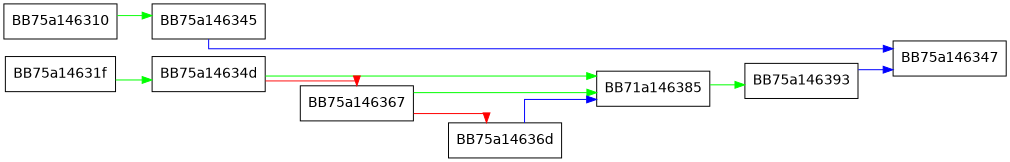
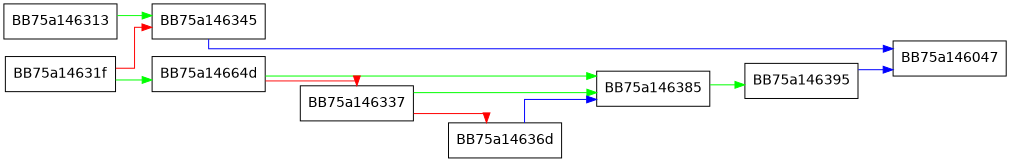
  digraph {
    fontname="DejaVu Sans"
    rankdir=LR
    splines=ortho
    node [fontname="DejaVu Sans" shape=box]
    edge [color=green fontname="DejaVu Sans"]
-   BB75a146310
+   BB75a146310 [label=BB75a146313]
    BB75a146345
-   BB75a146347
+   BB75a146347 [label=BB75a146047]
    BB75a14631f
-   BB75a14634d
-   BB75a146385 [label=BB71a146385]
-   BB75a146367
-   BB75a146393
+   BB75a14634d [label=BB75a14664d]
+   BB75a146385
+   BB75a146367 [label=BB75a146337]
+   BB75a146393 [label=BB75a146395]
    BB75a14636d
    BB75a146310 -> BB75a146345
    BB75a146345 -> BB75a146347 [color=blue]
+   BB75a14631f -> BB75a146345 [color=red]
    BB75a14631f -> BB75a14634d
    BB75a14634d -> BB75a146385
    BB75a14634d -> BB75a146367 [color=red]
    BB75a146385 -> BB75a146393
    BB75a146367 -> BB75a146385
    BB75a146367 -> BB75a14636d [color=red]
    BB75a146393 -> BB75a146347 [color=blue]
    BB75a14636d -> BB75a146385 [color=blue]
  }
